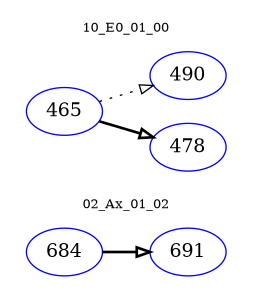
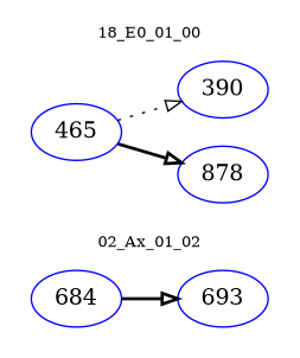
  digraph {
    rankdir=LR
    node [color=blue]
    edge [arrowhead=onormal color=black style=bold]
    n1 [label=684]
-   n2 [label=691]
+   n2 [label=693]
    n3 [label=465]
-   n4 [label=478]
-   n5 [label=490]
+   n4 [label=878]
+   n5 [label=390]
    subgraph cluster_1 {
      color=white
      fontsize=10
      label="02_Ax_01_02"
      n1
      n2
    }
    subgraph cluster_2 {
      color=white
      fontsize=10
-     label="10_E0_01_00"
+     label="18_E0_01_00"
      n3
      n4
      n5
    }
    n1 -> n2
    n3 -> n4
    n3 -> n5 [style=dotted]
  }
